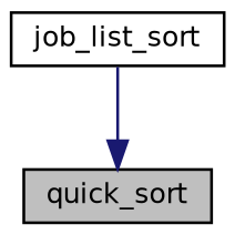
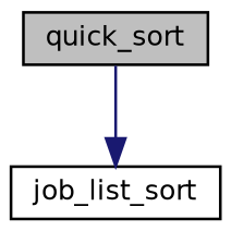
  digraph {
    rankdir=TB
    node [color=black fontname=Helvetica fontsize=10 shape=record style=filled]
    n1 [fillcolor=grey75 fontcolor=black height=0.2 label=quick_sort width=0.4]
    n2 [fillcolor=white height=0.2 label=job_list_sort width=0.4]
-   n2 -> n1 [color=midnightblue fontname=Helvetica fontsize=10 labelfontname=Helvetica labelfontsize=10 style=solid]
+   n1 -> n2 [color=midnightblue fontname=Helvetica fontsize=10 labelfontname=Helvetica labelfontsize=10 style=solid]
  }
